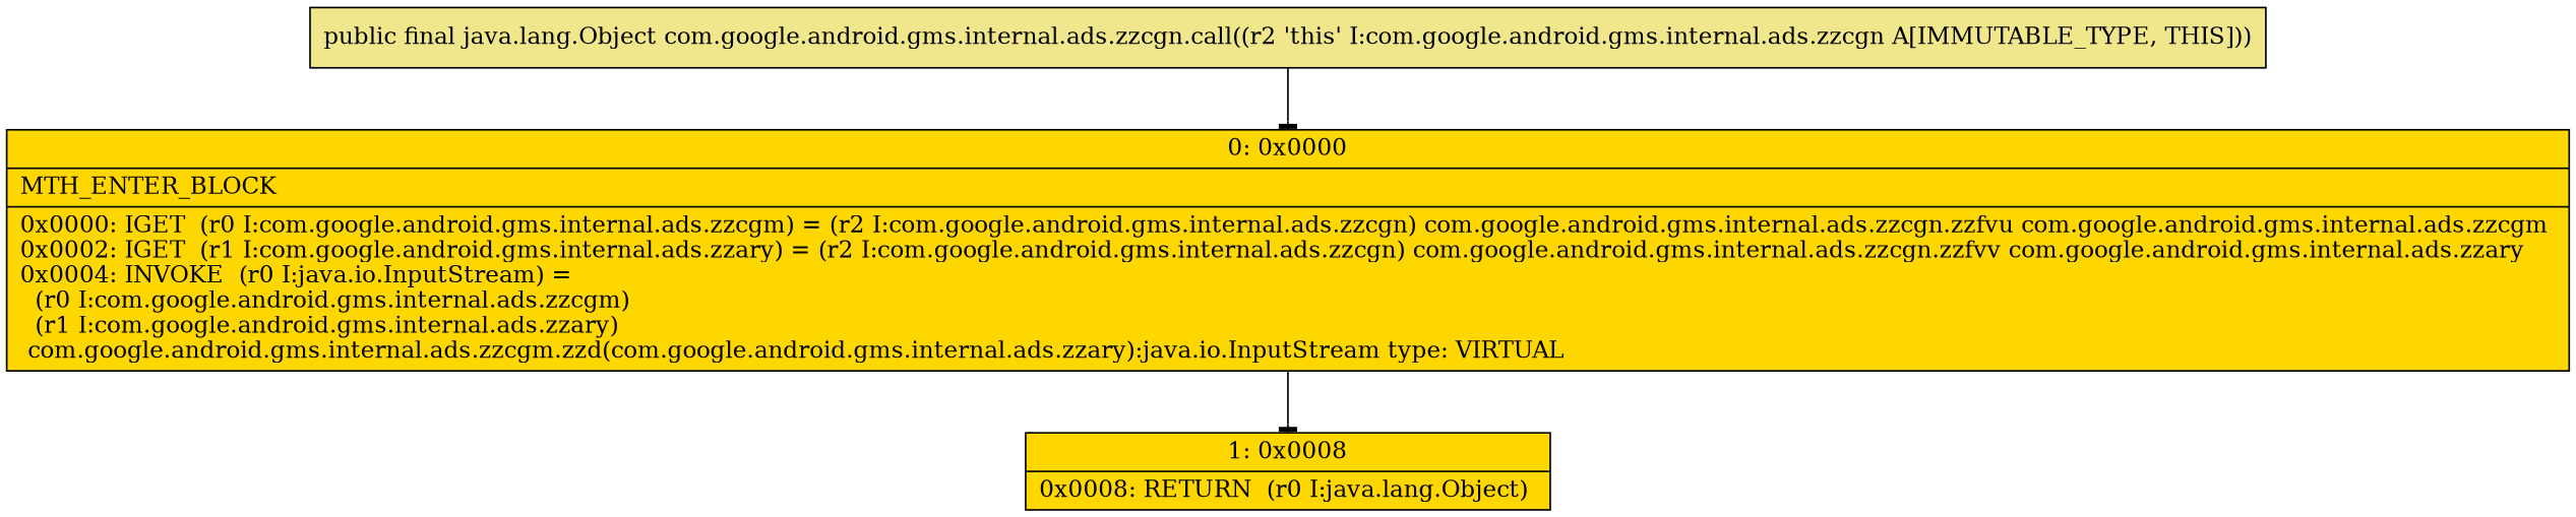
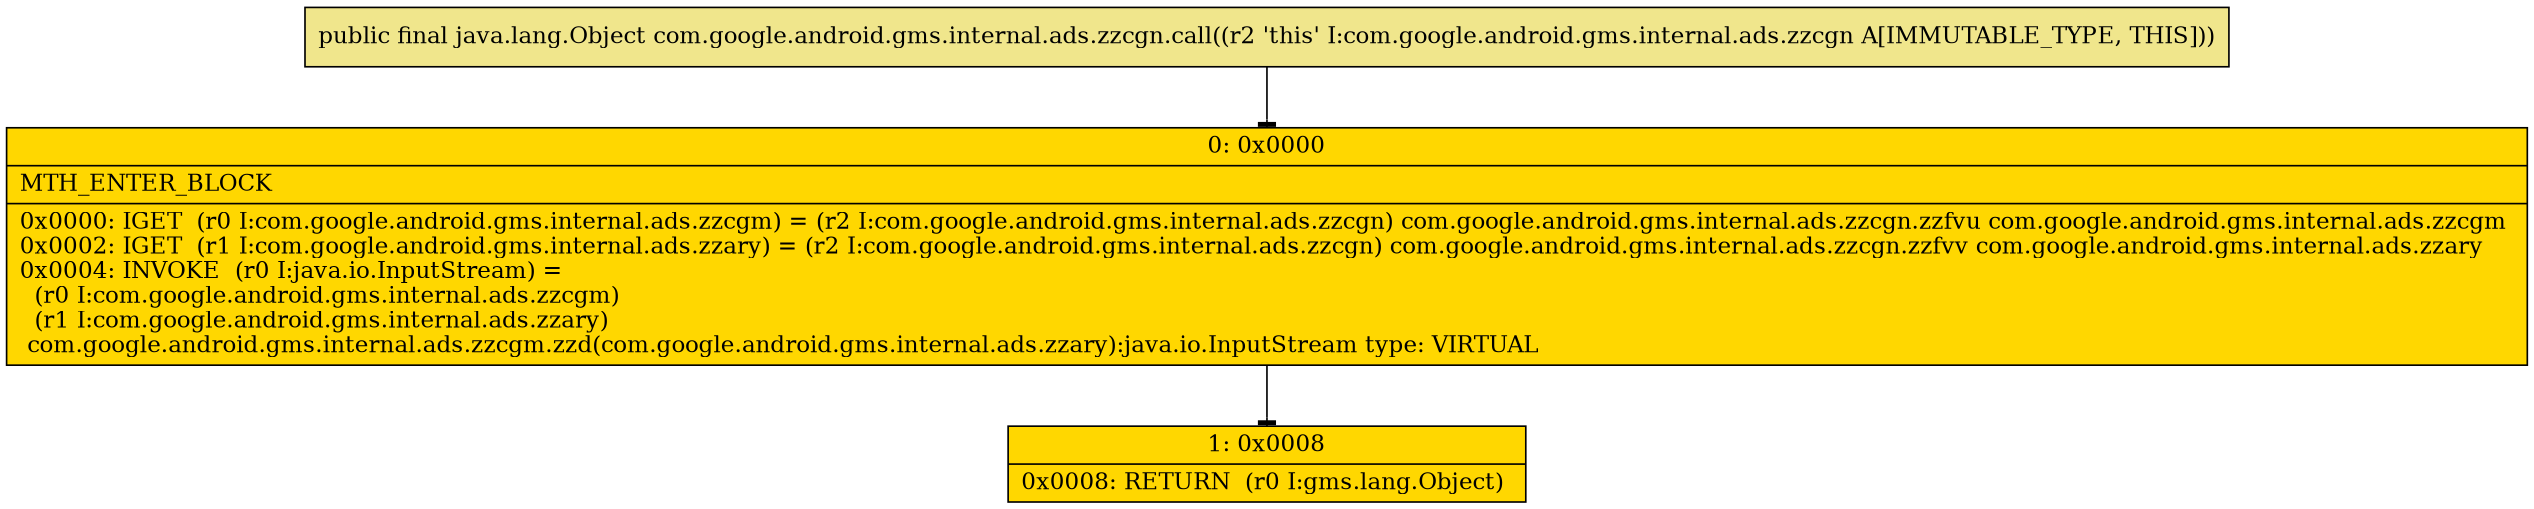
  digraph {
    node [shape=record style=filled fillcolor=gold]
    edge [arrowhead=tee]
    n1 [label="{0\:\ 0x0000|MTH_ENTER_BLOCK\l|0x0000: IGET  (r0 I:com.google.android.gms.internal.ads.zzcgm) = (r2 I:com.google.android.gms.internal.ads.zzcgn) com.google.android.gms.internal.ads.zzcgn.zzfvu com.google.android.gms.internal.ads.zzcgm \l0x0002: IGET  (r1 I:com.google.android.gms.internal.ads.zzary) = (r2 I:com.google.android.gms.internal.ads.zzcgn) com.google.android.gms.internal.ads.zzcgn.zzfvv com.google.android.gms.internal.ads.zzary \l0x0004: INVOKE  (r0 I:java.io.InputStream) = \l  (r0 I:com.google.android.gms.internal.ads.zzcgm)\l  (r1 I:com.google.android.gms.internal.ads.zzary)\l com.google.android.gms.internal.ads.zzcgm.zzd(com.google.android.gms.internal.ads.zzary):java.io.InputStream type: VIRTUAL \l}"]
-   n2 [label="{1\:\ 0x0008|0x0008: RETURN  (r0 I:java.lang.Object) \l}"]
+   n2 [label="{1\:\ 0x0008|0x0008: RETURN  (r0 I:gms.lang.Object) \l}"]
    n3 [label="{public final java.lang.Object com.google.android.gms.internal.ads.zzcgn.call((r2 'this' I:com.google.android.gms.internal.ads.zzcgn A[IMMUTABLE_TYPE, THIS])) }" fillcolor=khaki]
    n1 -> n2
    n3 -> n1
  }
